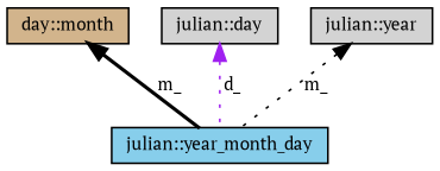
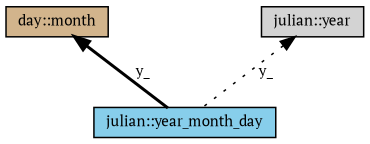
  digraph {
    fontname="PT Serif"
    node [color=black fillcolor=lightgrey fontname="PT Serif" fontsize=10 shape=record style=filled]
    edge [color=black dir=back fontname="PT Serif" fontsize=10 labelfontname=Helvetica labelfontsize=10 style=dotted]
    n1 [fillcolor=skyblue fontcolor=black height=0.2 label="julian::year_month_day" width=0.4]
    n2 [fillcolor=tan height=0.2 label="day::month" width=0.4]
-   n3 [height=0.2 label="julian::day" width=0.4]
    n4 [height=0.2 label="julian::year" width=0.4]
-   n2 -> n1 [label=" m_" style=bold]
-   n3 -> n1 [color=purple label=" d_"]
-   n4 -> n1 [label=" m_"]
+   n2 -> n1 [label=" y_" style=bold]
+   n4 -> n1 [label=" y_"]
  }
